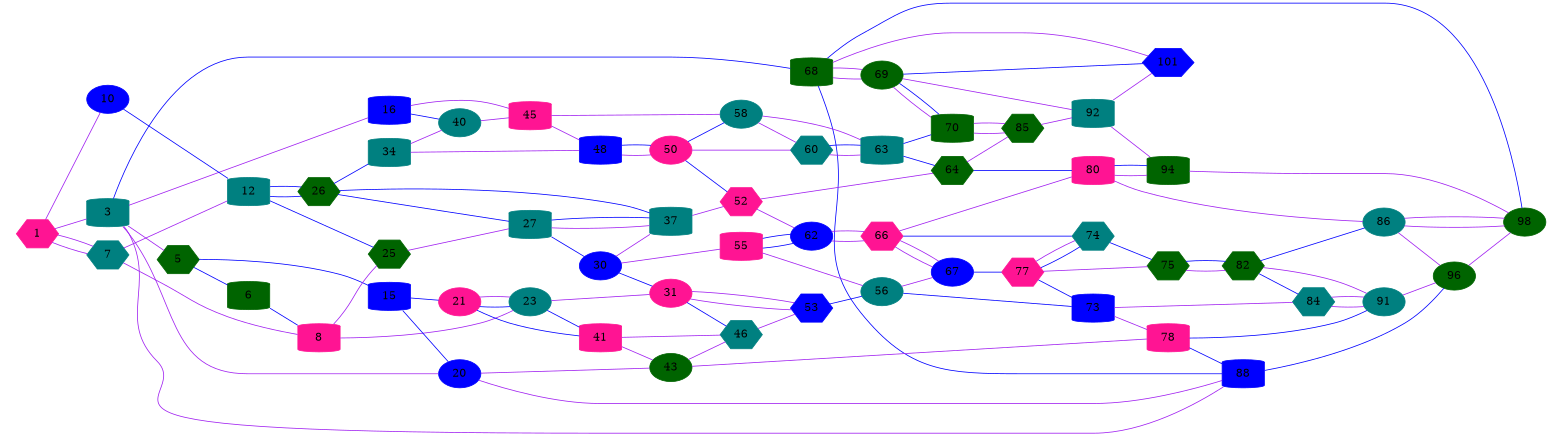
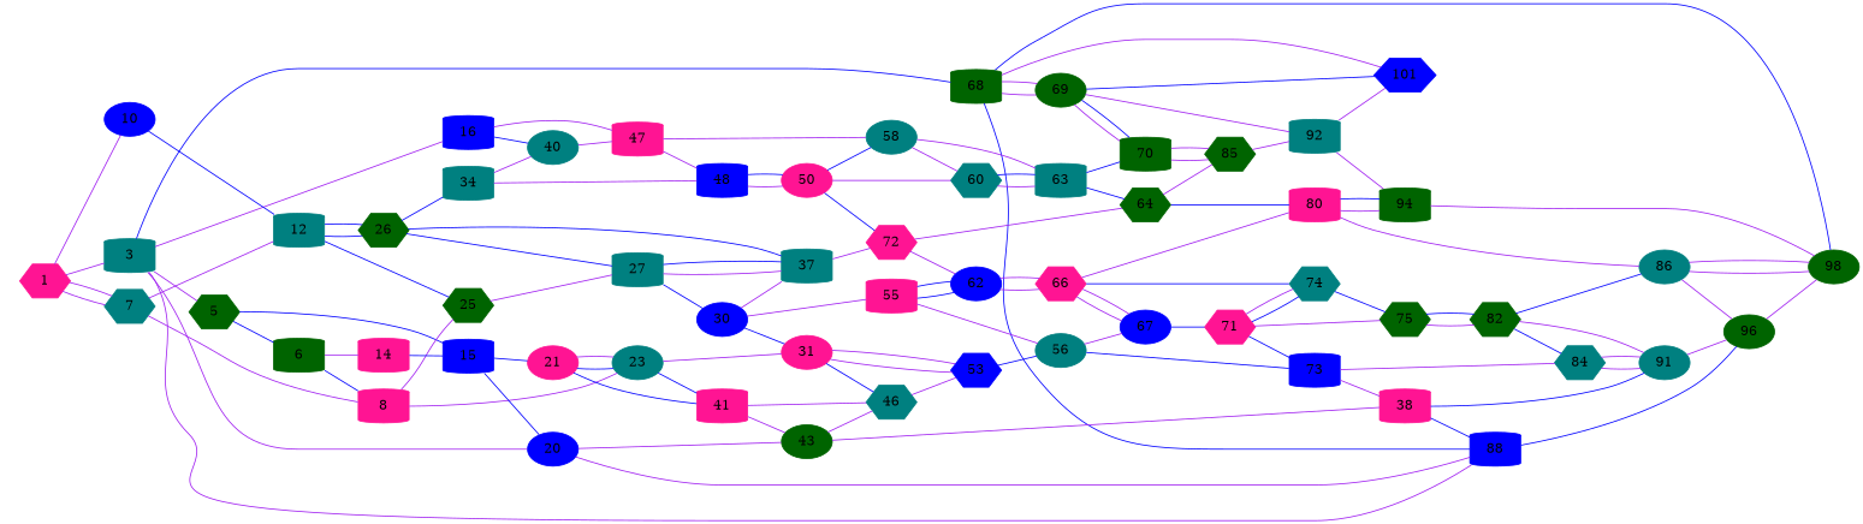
  graph {
    rankdir=LR
    node [color=teal shape=cylinder style=filled]
    edge [color=purple]
    1 [color=deeppink shape=hexagon super="+2"]
    3 [super="+4"]
    7 [shape=hexagon]
    10 [color=blue shape=ellipse super="+11"]
    5 [color=darkgreen shape=hexagon]
    16 [color=blue super="+17"]
    20 [color=blue shape=ellipse super="+45"]
    68 [color=darkgreen super="+102"]
    88 [color=blue super="+90"]
    8 [color=deeppink super="+24"]
    12 [super="+13"]
    6 [color=darkgreen super="+9"]
    15 [color=blue super="+19"]
    40 [shape=ellipse]
-   47 [color=deeppink super="+49" label=45]
+   47 [color=deeppink super="+49"]
    43 [color=darkgreen shape=ellipse super="+44"]
    69 [color=darkgreen shape=ellipse super="+97"]
    98 [color=darkgreen shape=ellipse super="+100"]
    101 [color=blue shape=hexagon]
    96 [color=darkgreen shape=ellipse super="+99"]
+   14 [color=deeppink]
    21 [color=deeppink shape=ellipse super="+22"]
    23 [shape=ellipse super="+33"]
    25 [color=darkgreen shape=hexagon]
    26 [color=darkgreen shape=hexagon super="+36"]
    41 [color=deeppink super="+42"]
    31 [color=deeppink shape=ellipse super="+32"]
    27 [super="+28"]
    34 [super="+35"]
    37 [super="+38"]
    48 [color=blue]
    58 [shape=ellipse super="+59"]
    46 [shape=hexagon super="+54"]
-   78 [color=deeppink super="+89"]
+   78 [color=deeppink super="+89" label=38]
    53 [color=blue shape=hexagon]
    30 [color=blue shape=ellipse super="+39"]
-   52 [color=deeppink shape=hexagon super="+61"]
+   52 [color=deeppink shape=hexagon super="+61" label=72]
    55 [color=deeppink]
    62 [color=blue shape=ellipse]
    56 [shape=ellipse super="+57"]
    50 [color=deeppink shape=ellipse super="+51"]
    64 [color=darkgreen shape=hexagon super="+79"]
    91 [shape=ellipse super="+95"]
    60 [shape=hexagon]
    63 [super="+65"]
    66 [color=deeppink shape=hexagon super="+76"]
    80 [color=deeppink super="+81"]
    85 [color=darkgreen shape=hexagon]
    67 [color=blue shape=ellipse]
    73 [color=blue super="+77"]
-   71 [color=deeppink shape=hexagon super="+72" label=77]
+   71 [color=deeppink shape=hexagon super="+72"]
    84 [shape=hexagon]
    70 [color=darkgreen]
    74 [shape=hexagon]
    86 [shape=ellipse super="+87"]
    94 [color=darkgreen]
    92 [super="+93"]
    75 [color=darkgreen shape=hexagon]
    82 [color=darkgreen shape=hexagon super="+83"]
    1 -- 3
    1 -- 7
    1 -- 7
    1 -- 10
    3 -- 5
    3 -- 16
    3 -- 20
    3 -- 68 [color=blue]
    3 -- 88
    7 -- 8
    7 -- 12
    10 -- 12 [color=blue]
    5 -- 6 [color=blue]
    5 -- 15 [color=blue]
    16 -- 40 [color=blue]
    16 -- 47
    20 -- 88
    20 -- 43
    68 -- 88 [color=blue]
    68 -- 69
    68 -- 69
    68 -- 98 [color=blue]
    68 -- 101
    88 -- 96 [color=blue]
    8 -- 23
    8 -- 25
    12 -- 25 [color=blue]
    12 -- 26 [color=blue]
    12 -- 26 [color=blue]
    6 -- 8 [color=blue]
+   6 -- 14
    15 -- 20 [color=blue]
    15 -- 21 [color=blue]
    40 -- 47
    47 -- 48
    47 -- 58
    43 -- 46
    43 -- 78
    69 -- 101 [color=blue]
    69 -- 70
    69 -- 70 [color=blue]
    69 -- 92
    96 -- 98
+   14 -- 15 [color=blue]
    21 -- 23 [color=blue]
    21 -- 23
    21 -- 41 [color=blue]
    23 -- 41 [color=blue]
    23 -- 31
    25 -- 27
    26 -- 27 [color=blue]
    26 -- 34 [color=blue]
    26 -- 37 [color=blue]
    41 -- 43
    41 -- 46
    31 -- 46 [color=blue]
    31 -- 53
    31 -- 53
    27 -- 37
    27 -- 37 [color=blue]
    27 -- 30 [color=blue]
    34 -- 40
    34 -- 48
    37 -- 52
    48 -- 50
    48 -- 50 [color=blue]
    58 -- 60
    58 -- 63
    46 -- 53
    78 -- 88 [color=blue]
    78 -- 91 [color=blue]
    53 -- 56 [color=blue]
    30 -- 31 [color=blue]
    30 -- 37
    30 -- 55
    52 -- 62
    52 -- 64
    55 -- 62 [color=blue]
    55 -- 62 [color=blue]
    55 -- 56
    62 -- 66
    62 -- 66
    56 -- 67
    56 -- 73 [color=blue]
    50 -- 58 [color=blue]
    50 -- 52 [color=blue]
    50 -- 60
    64 -- 80 [color=blue]
    64 -- 85
    91 -- 96
    60 -- 63
    60 -- 63 [color=blue]
    63 -- 64 [color=blue]
    63 -- 70 [color=blue]
    66 -- 80
    66 -- 67
    66 -- 67
    66 -- 74 [color=blue]
    80 -- 86
    80 -- 94
    80 -- 94 [color=blue]
    85 -- 92
    67 -- 71 [color=blue]
    73 -- 78
    73 -- 84
    71 -- 73 [color=blue]
    71 -- 74 [color=blue]
    71 -- 74
    71 -- 75
    84 -- 91
    84 -- 91
    70 -- 85
    70 -- 85
    74 -- 75 [color=blue]
    86 -- 98
    86 -- 98
    86 -- 96
    94 -- 98
    92 -- 101
    92 -- 94
    75 -- 82
    75 -- 82 [color=blue]
    82 -- 91
    82 -- 84 [color=blue]
    82 -- 86 [color=blue]
  }
